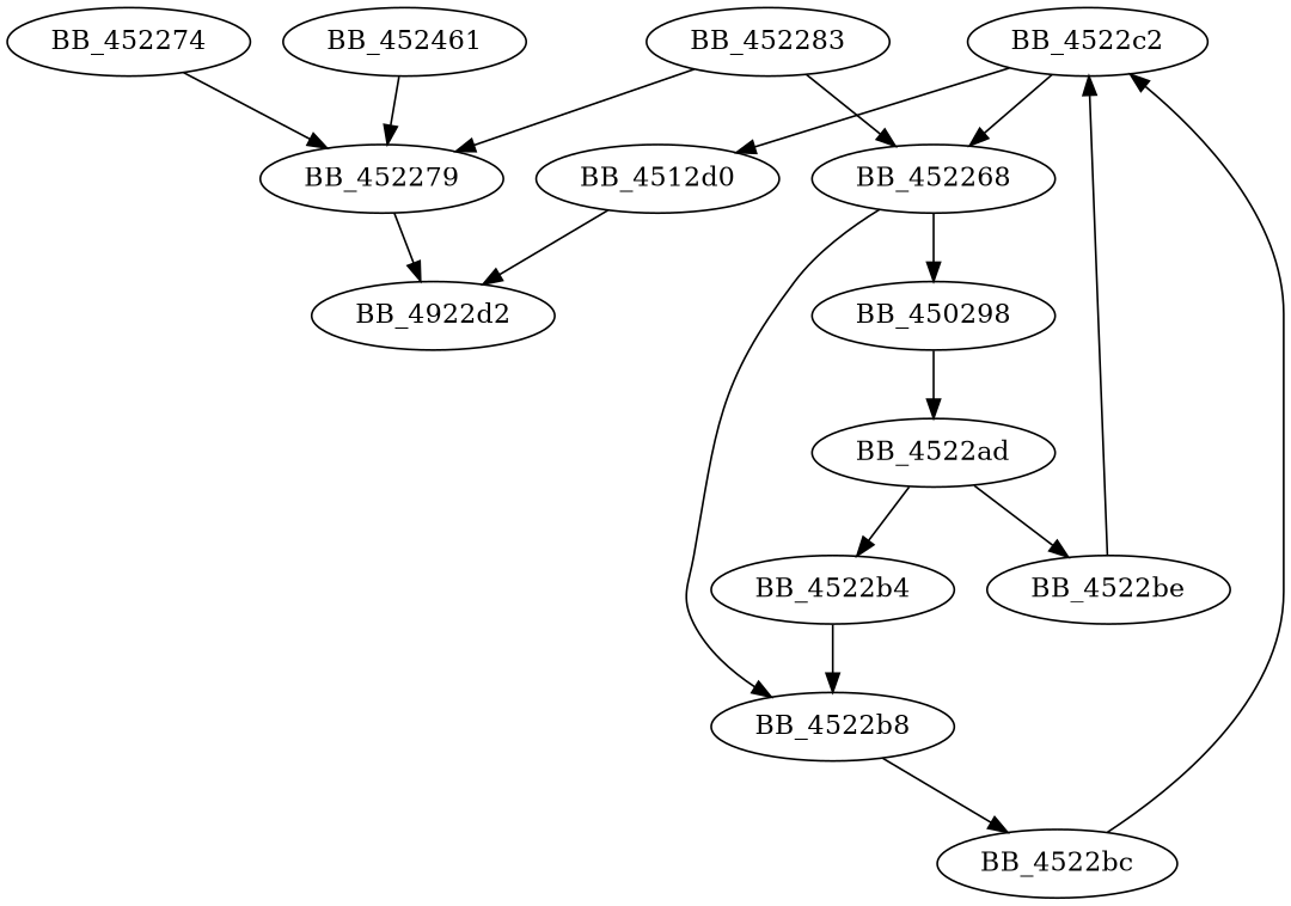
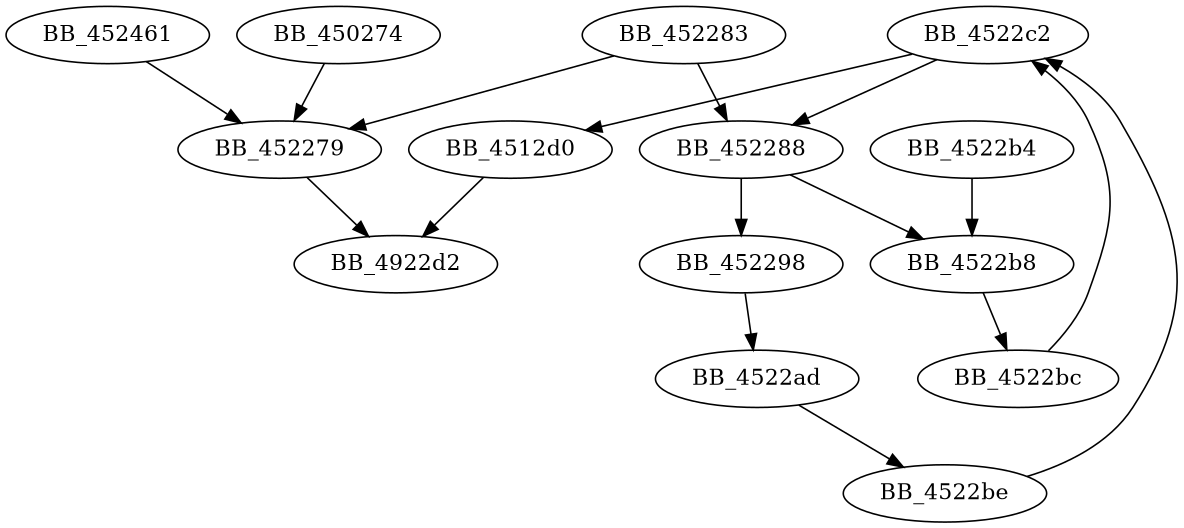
  digraph {
    n1 [label=BB_452461]
    BB_452279
    n3 [label=BB_4922d2]
-   BB_452274
+   BB_452274 [label=BB_450274]
    BB_452283
-   BB_452288 [label=BB_452268]
+   BB_452288
    BB_4522b8
-   BB_452298 [label=BB_450298]
+   BB_452298
    BB_4522bc
    BB_4522ad
    BB_4522c2
    BB_4522b4
    BB_4522be
    n14 [label=BB_4512d0]
    n1 -> BB_452279
    BB_452279 -> n3
    BB_452274 -> BB_452279
    BB_452283 -> BB_452279
    BB_452283 -> BB_452288
    BB_452288 -> BB_4522b8
    BB_452288 -> BB_452298
    BB_4522b8 -> BB_4522bc
    BB_452298 -> BB_4522ad
    BB_4522bc -> BB_4522c2
-   BB_4522ad -> BB_4522b4
    BB_4522ad -> BB_4522be
    BB_4522c2 -> BB_452288
    BB_4522c2 -> n14
    BB_4522b4 -> BB_4522b8
    BB_4522be -> BB_4522c2
    n14 -> n3
  }
